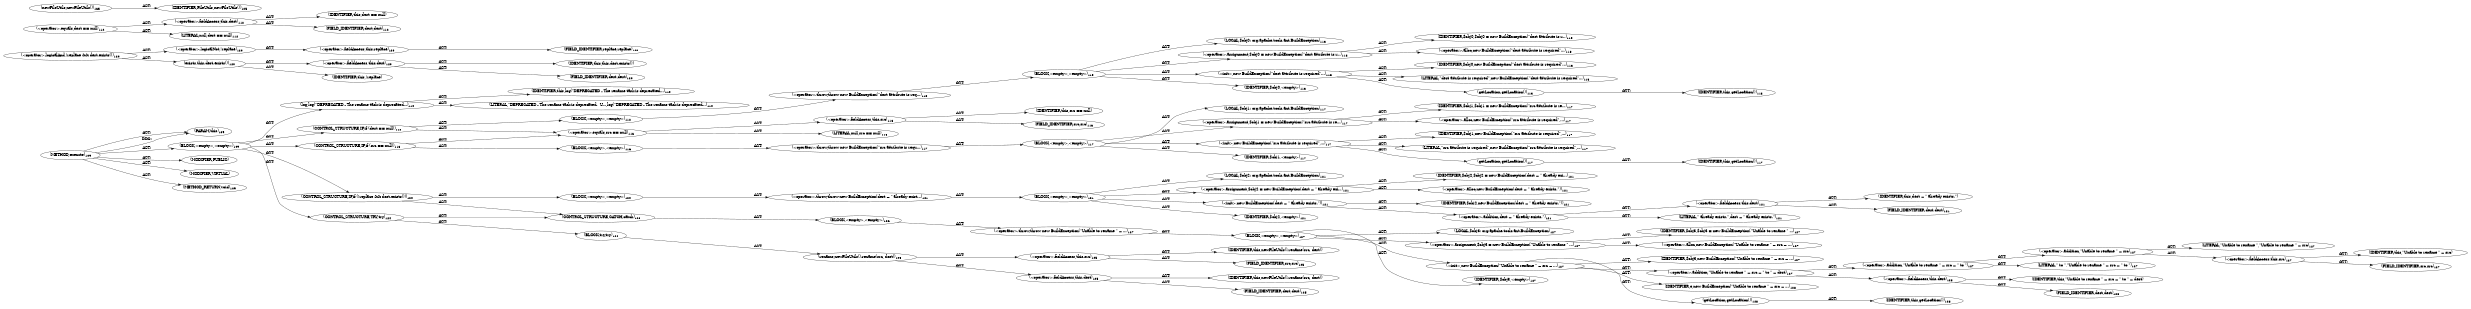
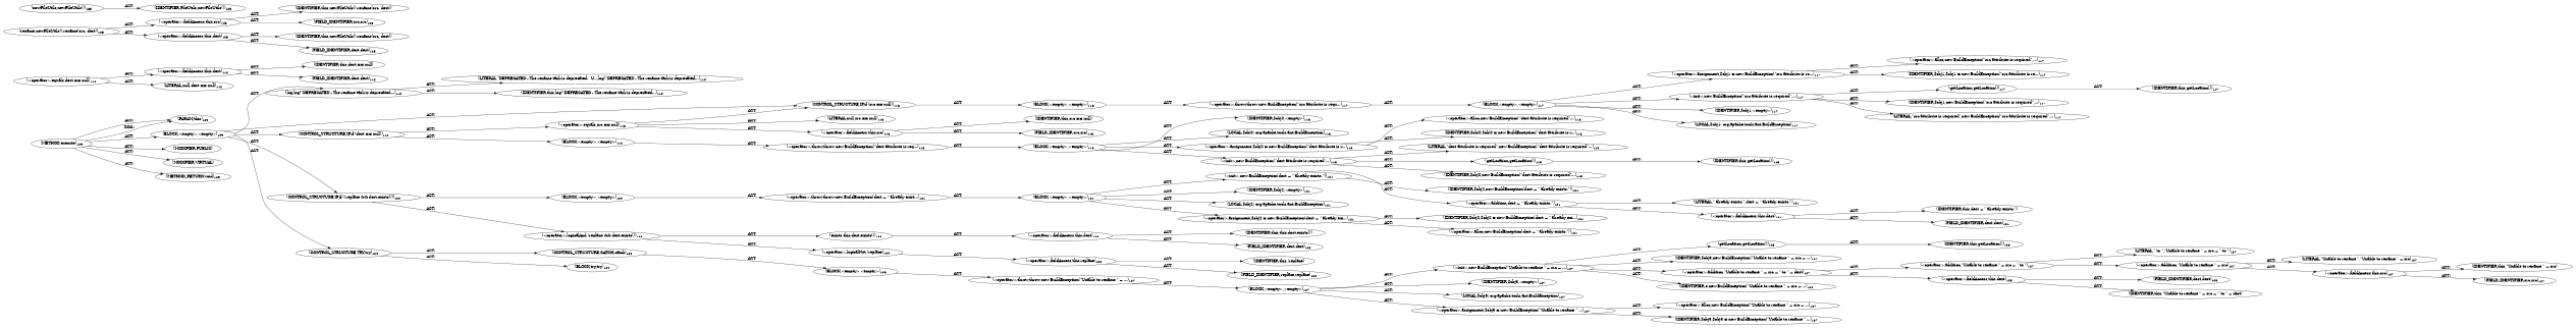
  digraph {
    rankdir=LR
    n1 [label=<(METHOD,execute)<SUB>109</SUB>>]
    n2 [label=<(PARAM,this)<SUB>109</SUB>>]
    n3 [label=<(BLOCK,&lt;empty&gt;,&lt;empty&gt;)<SUB>109</SUB>>]
    n4 [label=<(MODIFIER,PUBLIC)>]
    n5 [label=<(MODIFIER,VIRTUAL)>]
    n6 [label=<(METHOD_RETURN,void)<SUB>109</SUB>>]
    n7 [label=<(log,log(&quot;DEPRECATED - The rename task is deprecated...)<SUB>110</SUB>>]
    n8 [label=<(CONTROL_STRUCTURE,IF,if (dest == null))<SUB>112</SUB>>]
    n9 [label=<(CONTROL_STRUCTURE,IF,if (src == null))<SUB>116</SUB>>]
    n10 [label=<(CONTROL_STRUCTURE,IF,if (!replace &amp;&amp; dest.exists()))<SUB>120</SUB>>]
    n11 [label=<(CONTROL_STRUCTURE,TRY,try)<SUB>124</SUB>>]
    n12 [label=<(IDENTIFIER,this,log(&quot;DEPRECATED - The rename task is deprecated...)<SUB>110</SUB>>]
    n13 [label=<(LITERAL,&quot;DEPRECATED - The rename task is deprecated.  U...,log(&quot;DEPRECATED - The rename task is deprecated...)<SUB>110</SUB>>]
    n14 [label=<(BLOCK,&lt;empty&gt;,&lt;empty&gt;)<SUB>112</SUB>>]
    n15 [label=<(&lt;operator&gt;.equals,src == null)<SUB>116</SUB>>]
    n16 [label=<(BLOCK,&lt;empty&gt;,&lt;empty&gt;)<SUB>116</SUB>>]
    n17 [label=<(&lt;operator&gt;.logicalAnd,!replace &amp;&amp; dest.exists())<SUB>120</SUB>>]
    n18 [label=<(BLOCK,&lt;empty&gt;,&lt;empty&gt;)<SUB>120</SUB>>]
    n19 [label=<(BLOCK,try,try)<SUB>124</SUB>>]
    n20 [label=<(CONTROL_STRUCTURE,CATCH,catch)<SUB>126</SUB>>]
    n21 [label=<(&lt;operator&gt;.equals,dest == null)<SUB>112</SUB>>]
    n22 [label=<(&lt;operator&gt;.fieldAccess,this.dest)<SUB>112</SUB>>]
    n23 [label=<(LITERAL,null,dest == null)<SUB>112</SUB>>]
    n24 [label=<(&lt;operator&gt;.throw,throw new BuildException(&quot;dest attribute is req...)<SUB>113</SUB>>]
    n25 [label=<(IDENTIFIER,this,dest == null)>]
    n26 [label=<(FIELD_IDENTIFIER,dest,dest)<SUB>112</SUB>>]
    n27 [label=<(BLOCK,&lt;empty&gt;,&lt;empty&gt;)<SUB>113</SUB>>]
    n28 [label=<(LOCAL,$obj0: org.apache.tools.ant.BuildException)<SUB>113</SUB>>]
    n29 [label=<(&lt;operator&gt;.assignment,$obj0 = new BuildException(&quot;dest attribute is r...)<SUB>113</SUB>>]
    n30 [label=<(&lt;init&gt;,new BuildException(&quot;dest attribute is required&quot;...)<SUB>113</SUB>>]
    n31 [label=<(IDENTIFIER,$obj0,&lt;empty&gt;)<SUB>113</SUB>>]
    n32 [label=<(IDENTIFIER,$obj0,$obj0 = new BuildException(&quot;dest attribute is r...)<SUB>113</SUB>>]
    n33 [label=<(&lt;operator&gt;.alloc,new BuildException(&quot;dest attribute is required&quot;...)<SUB>113</SUB>>]
    n34 [label=<(IDENTIFIER,$obj0,new BuildException(&quot;dest attribute is required&quot;...)<SUB>113</SUB>>]
    n35 [label=<(LITERAL,&quot;dest attribute is required&quot;,new BuildException(&quot;dest attribute is required&quot;...)<SUB>113</SUB>>]
    n36 [label=<(getLocation,getLocation())<SUB>113</SUB>>]
    n37 [label=<(IDENTIFIER,this,getLocation())<SUB>113</SUB>>]
    n38 [label=<(&lt;operator&gt;.fieldAccess,this.src)<SUB>116</SUB>>]
    n39 [label=<(LITERAL,null,src == null)<SUB>116</SUB>>]
    n40 [label=<(&lt;operator&gt;.throw,throw new BuildException(&quot;src attribute is requ...)<SUB>117</SUB>>]
    n41 [label=<(IDENTIFIER,this,src == null)>]
    n42 [label=<(FIELD_IDENTIFIER,src,src)<SUB>116</SUB>>]
    n43 [label=<(BLOCK,&lt;empty&gt;,&lt;empty&gt;)<SUB>117</SUB>>]
    n44 [label=<(LOCAL,$obj1: org.apache.tools.ant.BuildException)<SUB>117</SUB>>]
    n45 [label=<(&lt;operator&gt;.assignment,$obj1 = new BuildException(&quot;src attribute is re...)<SUB>117</SUB>>]
    n46 [label=<(&lt;init&gt;,new BuildException(&quot;src attribute is required&quot;,...)<SUB>117</SUB>>]
    n47 [label=<(IDENTIFIER,$obj1,&lt;empty&gt;)<SUB>117</SUB>>]
    n48 [label=<(IDENTIFIER,$obj1,$obj1 = new BuildException(&quot;src attribute is re...)<SUB>117</SUB>>]
    n49 [label=<(&lt;operator&gt;.alloc,new BuildException(&quot;src attribute is required&quot;,...)<SUB>117</SUB>>]
    n50 [label=<(IDENTIFIER,$obj1,new BuildException(&quot;src attribute is required&quot;,...)<SUB>117</SUB>>]
    n51 [label=<(LITERAL,&quot;src attribute is required&quot;,new BuildException(&quot;src attribute is required&quot;,...)<SUB>117</SUB>>]
    n52 [label=<(getLocation,getLocation())<SUB>117</SUB>>]
    n53 [label=<(IDENTIFIER,this,getLocation())<SUB>117</SUB>>]
    n54 [label=<(&lt;operator&gt;.logicalNot,!replace)<SUB>120</SUB>>]
    n55 [label=<(exists,this.dest.exists())<SUB>120</SUB>>]
    n56 [label=<(&lt;operator&gt;.throw,throw new BuildException(dest + &quot; already exist...)<SUB>121</SUB>>]
    n57 [label=<(&lt;operator&gt;.fieldAccess,this.replace)<SUB>120</SUB>>]
    n58 [label=<(&lt;operator&gt;.fieldAccess,this.dest)<SUB>120</SUB>>]
    n59 [label=<(IDENTIFIER,this,!replace)>]
    n60 [label=<(FIELD_IDENTIFIER,replace,replace)<SUB>120</SUB>>]
    n61 [label=<(IDENTIFIER,this,this.dest.exists())>]
    n62 [label=<(FIELD_IDENTIFIER,dest,dest)<SUB>120</SUB>>]
    n63 [label=<(BLOCK,&lt;empty&gt;,&lt;empty&gt;)<SUB>121</SUB>>]
    n64 [label=<(LOCAL,$obj2: org.apache.tools.ant.BuildException)<SUB>121</SUB>>]
    n65 [label=<(&lt;operator&gt;.assignment,$obj2 = new BuildException(dest + &quot; already exi...)<SUB>121</SUB>>]
    n66 [label=<(&lt;init&gt;,new BuildException(dest + &quot; already exists.&quot;))<SUB>121</SUB>>]
    n67 [label=<(IDENTIFIER,$obj2,&lt;empty&gt;)<SUB>121</SUB>>]
    n68 [label=<(IDENTIFIER,$obj2,$obj2 = new BuildException(dest + &quot; already exi...)<SUB>121</SUB>>]
    n69 [label=<(&lt;operator&gt;.alloc,new BuildException(dest + &quot; already exists.&quot;))<SUB>121</SUB>>]
    n70 [label=<(IDENTIFIER,$obj2,new BuildException(dest + &quot; already exists.&quot;))<SUB>121</SUB>>]
    n71 [label=<(&lt;operator&gt;.addition,dest + &quot; already exists.&quot;)<SUB>121</SUB>>]
    n72 [label=<(&lt;operator&gt;.fieldAccess,this.dest)<SUB>121</SUB>>]
    n73 [label=<(LITERAL,&quot; already exists.&quot;,dest + &quot; already exists.&quot;)<SUB>121</SUB>>]
    n74 [label=<(IDENTIFIER,this,dest + &quot; already exists.&quot;)>]
    n75 [label=<(FIELD_IDENTIFIER,dest,dest)<SUB>121</SUB>>]
    n76 [label=<(rename,newFileUtils().rename(src, dest))<SUB>125</SUB>>]
    n77 [label=<(BLOCK,&lt;empty&gt;,&lt;empty&gt;)<SUB>126</SUB>>]
    n78 [label=<(&lt;operator&gt;.fieldAccess,this.src)<SUB>125</SUB>>]
    n79 [label=<(&lt;operator&gt;.fieldAccess,this.dest)<SUB>125</SUB>>]
    n80 [label=<(newFileUtils,newFileUtils())<SUB>165</SUB>>]
    n81 [label=<(IDENTIFIER,FileUtils,newFileUtils())<SUB>125</SUB>>]
    n82 [label=<(IDENTIFIER,this,newFileUtils().rename(src, dest))>]
    n83 [label=<(FIELD_IDENTIFIER,src,src)<SUB>125</SUB>>]
    n84 [label=<(IDENTIFIER,this,newFileUtils().rename(src, dest))>]
    n85 [label=<(FIELD_IDENTIFIER,dest,dest)<SUB>125</SUB>>]
    n86 [label=<(&lt;operator&gt;.throw,throw new BuildException(&quot;Unable to rename &quot; + ...)<SUB>127</SUB>>]
    n87 [label=<(BLOCK,&lt;empty&gt;,&lt;empty&gt;)<SUB>127</SUB>>]
    n88 [label=<(LOCAL,$obj3: org.apache.tools.ant.BuildException)<SUB>127</SUB>>]
    n89 [label=<(&lt;operator&gt;.assignment,$obj3 = new BuildException(&quot;Unable to rename &quot; ...)<SUB>127</SUB>>]
    n90 [label=<(&lt;init&gt;,new BuildException(&quot;Unable to rename &quot; + src + ...)<SUB>127</SUB>>]
    n91 [label=<(IDENTIFIER,$obj3,&lt;empty&gt;)<SUB>127</SUB>>]
    n92 [label=<(IDENTIFIER,$obj3,$obj3 = new BuildException(&quot;Unable to rename &quot; ...)<SUB>127</SUB>>]
    n93 [label=<(&lt;operator&gt;.alloc,new BuildException(&quot;Unable to rename &quot; + src + ...)<SUB>127</SUB>>]
    n94 [label=<(IDENTIFIER,$obj3,new BuildException(&quot;Unable to rename &quot; + src + ...)<SUB>127</SUB>>]
    n95 [label=<(&lt;operator&gt;.addition,&quot;Unable to rename &quot; + src + &quot; to &quot; + dest)<SUB>127</SUB>>]
    n96 [label=<(IDENTIFIER,e,new BuildException(&quot;Unable to rename &quot; + src + ...)<SUB>128</SUB>>]
    n97 [label=<(getLocation,getLocation())<SUB>128</SUB>>]
    n98 [label=<(&lt;operator&gt;.addition,&quot;Unable to rename &quot; + src + &quot; to &quot;)<SUB>127</SUB>>]
    n99 [label=<(&lt;operator&gt;.fieldAccess,this.dest)<SUB>128</SUB>>]
    n100 [label=<(IDENTIFIER,this,getLocation())<SUB>128</SUB>>]
    n101 [label=<(&lt;operator&gt;.addition,&quot;Unable to rename &quot; + src)<SUB>127</SUB>>]
    n102 [label=<(LITERAL,&quot; to &quot;,&quot;Unable to rename &quot; + src + &quot; to &quot;)<SUB>127</SUB>>]
    n103 [label=<(IDENTIFIER,this,&quot;Unable to rename &quot; + src + &quot; to &quot; + dest)>]
    n104 [label=<(FIELD_IDENTIFIER,dest,dest)<SUB>128</SUB>>]
    n105 [label=<(LITERAL,&quot;Unable to rename &quot;,&quot;Unable to rename &quot; + src)<SUB>127</SUB>>]
    n106 [label=<(&lt;operator&gt;.fieldAccess,this.src)<SUB>127</SUB>>]
    n107 [label=<(IDENTIFIER,this,&quot;Unable to rename &quot; + src)>]
    n108 [label=<(FIELD_IDENTIFIER,src,src)<SUB>127</SUB>>]
    n1 -> n2 [label="AST: "]
    n1 -> n2 [label="DDG: "]
    n1 -> n3 [label="AST: "]
    n1 -> n4 [label="AST: "]
    n1 -> n5 [label="AST: "]
    n1 -> n6 [label="AST: "]
    n3 -> n7 [label="AST: "]
    n3 -> n8 [label="AST: "]
    n3 -> n9 [label="AST: "]
    n3 -> n10 [label="AST: "]
    n3 -> n11 [label="AST: "]
    n7 -> n12 [label="AST: "]
    n7 -> n13 [label="AST: "]
    n8 -> n14 [label="AST: "]
    n8 -> n15 [label="AST: "]
-   n9 -> n15 [label="AST: "]
+   n15 -> n9 [label="AST: "]
    n9 -> n16 [label="AST: "]
-   n10 -> n20 [label="AST: "]
+   n10 -> n17 [label="AST: "]
    n10 -> n18 [label="AST: "]
    n11 -> n19 [label="AST: "]
    n11 -> n20 [label="AST: "]
    n14 -> n24 [label="AST: "]
    n15 -> n38 [label="AST: "]
    n15 -> n39 [label="AST: "]
    n16 -> n40 [label="AST: "]
    n17 -> n54 [label="AST: "]
    n17 -> n55 [label="AST: "]
    n18 -> n56 [label="AST: "]
-   n19 -> n76 [label="AST: "]
    n20 -> n77 [label="AST: "]
    n21 -> n22 [label="AST: "]
    n21 -> n23 [label="AST: "]
    n22 -> n25 [label="AST: "]
    n22 -> n26 [label="AST: "]
    n24 -> n27 [label="AST: "]
    n27 -> n28 [label="AST: "]
    n27 -> n29 [label="AST: "]
    n27 -> n30 [label="AST: "]
    n27 -> n31 [label="AST: "]
    n29 -> n32 [label="AST: "]
    n29 -> n33 [label="AST: "]
    n30 -> n34 [label="AST: "]
    n30 -> n35 [label="AST: "]
    n30 -> n36 [label="AST: "]
    n36 -> n37 [label="AST: "]
    n38 -> n41 [label="AST: "]
    n38 -> n42 [label="AST: "]
    n40 -> n43 [label="AST: "]
    n43 -> n44 [label="AST: "]
    n43 -> n45 [label="AST: "]
    n43 -> n46 [label="AST: "]
    n43 -> n47 [label="AST: "]
    n45 -> n48 [label="AST: "]
    n45 -> n49 [label="AST: "]
    n46 -> n50 [label="AST: "]
    n46 -> n51 [label="AST: "]
    n46 -> n52 [label="AST: "]
    n52 -> n53 [label="AST: "]
    n54 -> n57 [label="AST: "]
    n55 -> n58 [label="AST: "]
    n56 -> n63 [label="AST: "]
-   n55 -> n59 [label="AST: "]
+   n57 -> n59 [label="AST: "]
    n57 -> n60 [label="AST: "]
    n58 -> n61 [label="AST: "]
    n58 -> n62 [label="AST: "]
    n63 -> n64 [label="AST: "]
    n63 -> n65 [label="AST: "]
    n63 -> n66 [label="AST: "]
    n63 -> n67 [label="AST: "]
    n65 -> n68 [label="AST: "]
    n65 -> n69 [label="AST: "]
    n66 -> n70 [label="AST: "]
    n66 -> n71 [label="AST: "]
    n71 -> n72 [label="AST: "]
    n71 -> n73 [label="AST: "]
    n72 -> n74 [label="AST: "]
    n72 -> n75 [label="AST: "]
    n76 -> n78 [label="AST: "]
    n76 -> n79 [label="AST: "]
    n77 -> n86 [label="AST: "]
    n78 -> n82 [label="AST: "]
    n78 -> n83 [label="AST: "]
    n79 -> n84 [label="AST: "]
    n79 -> n85 [label="AST: "]
    n80 -> n81 [label="AST: "]
    n86 -> n87 [label="AST: "]
    n87 -> n88 [label="AST: "]
    n87 -> n89 [label="AST: "]
    n87 -> n90 [label="AST: "]
    n87 -> n91 [label="AST: "]
    n89 -> n92 [label="AST: "]
    n89 -> n93 [label="AST: "]
    n90 -> n94 [label="AST: "]
    n90 -> n95 [label="AST: "]
    n90 -> n96 [label="AST: "]
    n90 -> n97 [label="AST: "]
    n95 -> n98 [label="AST: "]
    n95 -> n99 [label="AST: "]
    n97 -> n100 [label="AST: "]
    n98 -> n101 [label="AST: "]
    n98 -> n102 [label="AST: "]
    n99 -> n103 [label="AST: "]
    n99 -> n104 [label="AST: "]
    n101 -> n105 [label="AST: "]
    n101 -> n106 [label="AST: "]
    n106 -> n107 [label="AST: "]
    n106 -> n108 [label="AST: "]
  }
